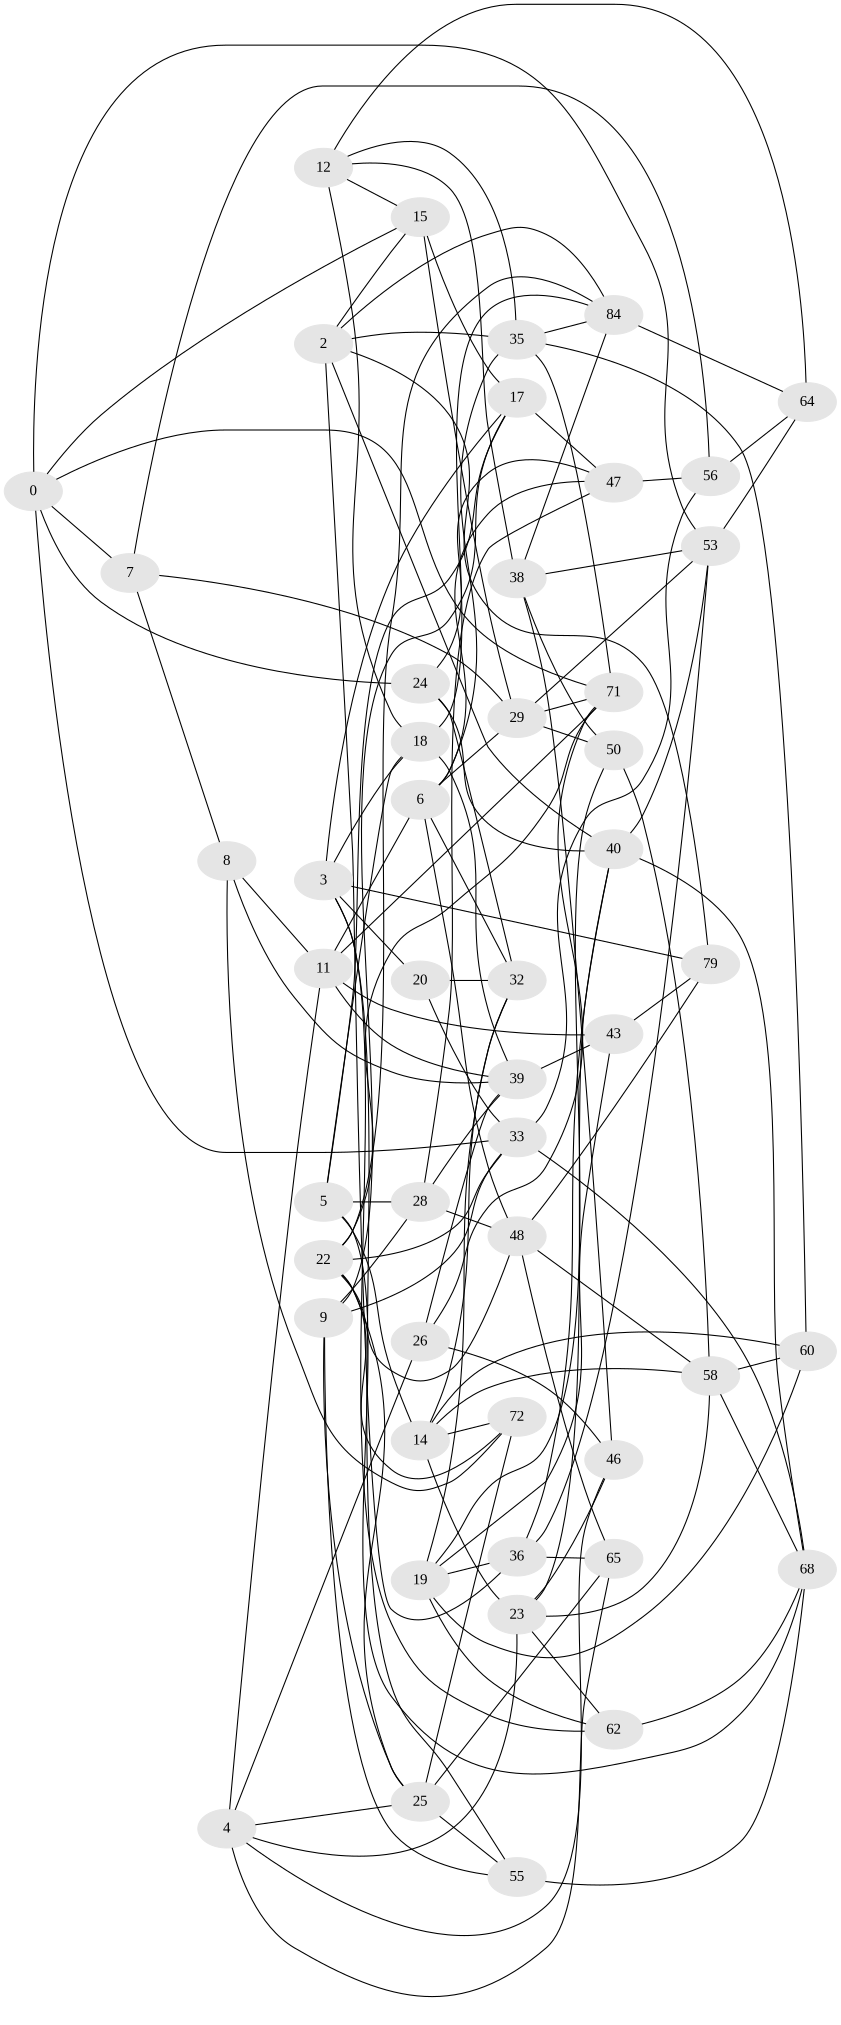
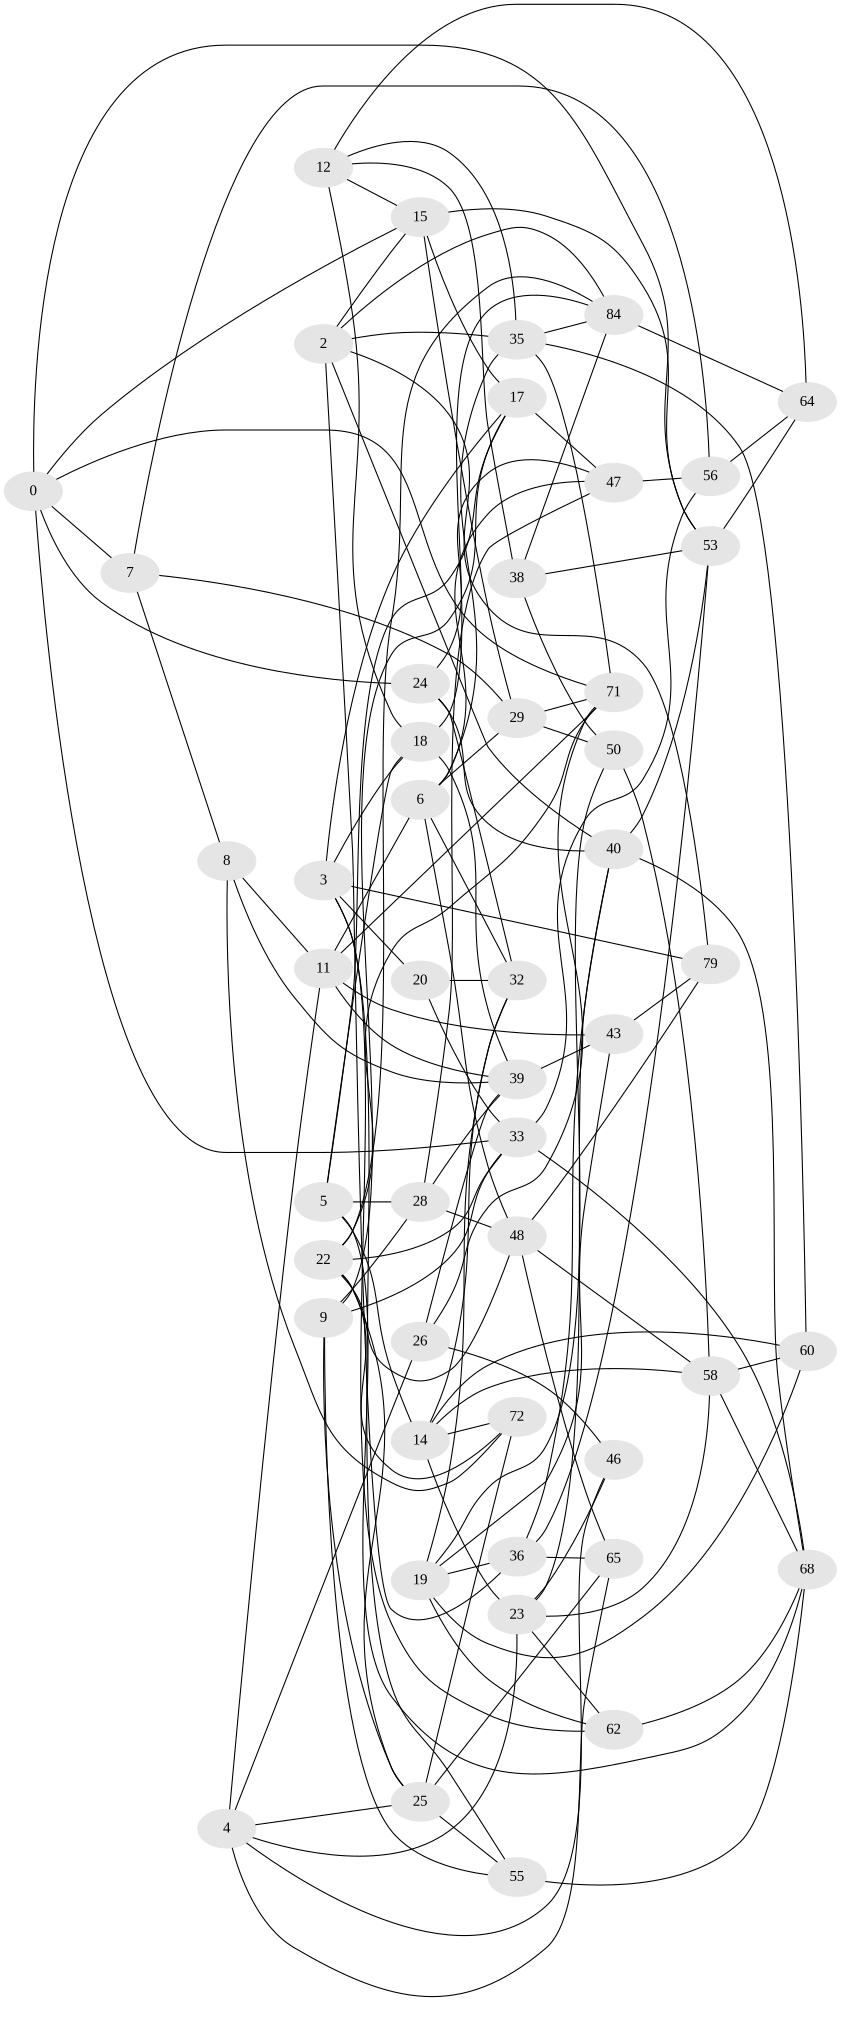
  graph {
    fontname="Liberation Serif"
    rankdir=LR
    node [color=gray90 fontname="Liberation Serif" style=filled]
    edge [fontname="Liberation Serif"]
    n1 [label=0 super="+21"]
    7 [super="+10"]
    15 [super="+61"]
    24
    33 [super="+41"]
    53 [super="+75"]
    71 [super="+74"]
    29 [super="+31"]
    8 [super="+34"]
    56
    17 [super="+66"]
    40 [super="+57"]
    32 [super="+69"]
    47 [super="+70"]
    68 [super="+76"]
    64
    2 [super="+27"]
    35 [super="+82"]
    36 [super="+80"]
    n20 [label=84 super="+54"]
    79
    60
    65
    3 [super="+13"]
    18 [super="+52"]
    20
    55
    62
    39 [super="+45"]
    4 [super="+73"]
    11 [super="+30"]
    23 [super="+67"]
    25 [super="+51"]
    26
    46
    6 [super="+49"]
    43
    58 [super="+81"]
    72
    5 [super="+84"]
    14 [super="+42"]
    28 [super="+37"]
    48 [super="+59"]
    50
    9 [super="+63"]
    12 [super="+16"]
    38 [super="+78"]
    19 [super="+77"]
    22 [super="+83"]
    n1 -- 7
    n1 -- 15
    n1 -- 24
    n1 -- 33
    n1 -- 53
    n1 -- 71
    7 -- 29
    7 -- 8 [weight=3]
    7 -- 56
    15 -- 29
    15 -- 17
    24 -- 40
    24 -- 32
    24 -- 47
    33 -- 56
    33 -- 68
    53 -- 64
-   29 -- 53
+   15 -- 53
    29 -- 71
    29 -- 50
    8 -- 39
    8 -- 11
    8 -- 72
    56 -- 64
    17 -- 47
    40 -- 53
    40 -- 68
    47 -- 56
    2 -- 15
    2 -- 40
    2 -- 35
    2 -- 36
    2 -- n20
    2 -- 79
    35 -- 71
    35 -- n20
    35 -- 60
    36 -- 53
    36 -- 40
    36 -- 65
    n20 -- 64
    3 -- 17
    3 -- 79
    3 -- 18
    3 -- 20
    3 -- 55
    3 -- 62
    18 -- n20
    18 -- 39
    20 -- 33
    20 -- 32
    55 -- 68
    62 -- 68
    39 -- 43
    4 -- 65
    4 -- 11
    4 -- 23
    4 -- 25
    4 -- 26
    4 -- 46
    11 -- 71
    11 -- 39
    11 -- 6
    11 -- 43
    23 -- 40
    23 -- 62
    23 -- 46
    23 -- 58
    25 -- 65
    25 -- 55
    25 -- 72
    26 -- 71
    26 -- 39
    26 -- 46
    6 -- 29
    6 -- 32 [weight=2]
    6 -- 47
    6 -- 35
    6 -- 48
    43 -- 79
    58 -- 68
    58 -- 60
    5 -- 17
    5 -- 68
    5 -- 18 [weight=2]
    5 -- 14
    5 -- 28
    14 -- 32
    14 -- 60
    14 -- 23
    14 -- 58
    14 -- 72
    28 -- 47 [weight=2]
    28 -- 39
    28 -- 48
    48 -- 79
    48 -- 65
    48 -- 58
    50 -- 58
    9 -- 33
    9 -- 17 [weight=2]
    9 -- 55
    9 -- 25
    9 -- 28
    12 -- 15
    12 -- 64
    12 -- 35
    12 -- 18
    12 -- 38 [weight=2]
    38 -- 53
    38 -- n20
-   38 -- 46
    38 -- 50
    19 -- 32
    19 -- 36
    19 -- 60
    19 -- 62
    19 -- 43
    19 -- 50
    22 -- 33
    22 -- 71
    22 -- n20
    22 -- 25
    22 -- 72
    22 -- 48
  }
